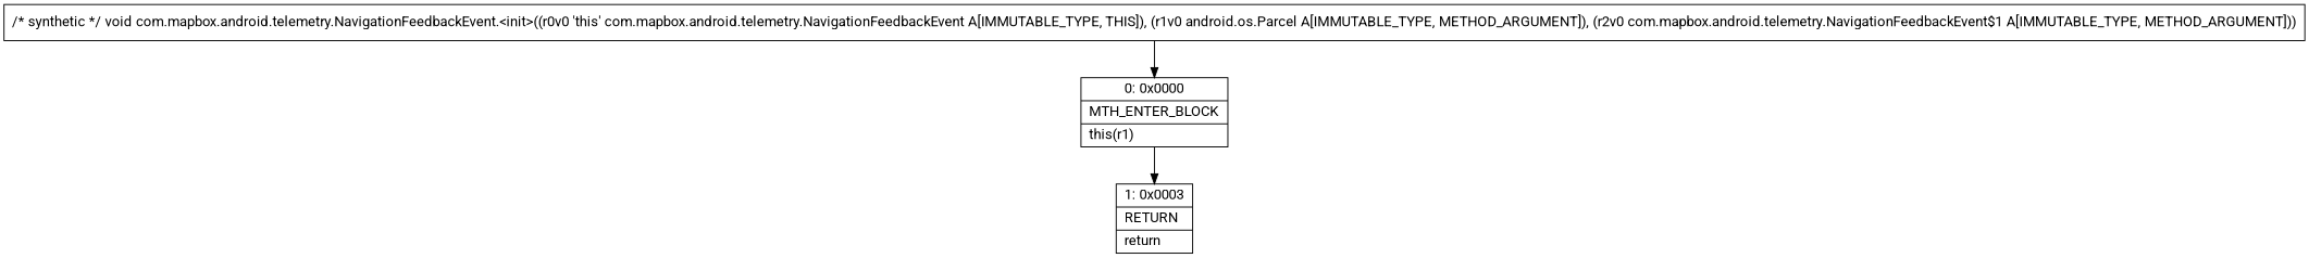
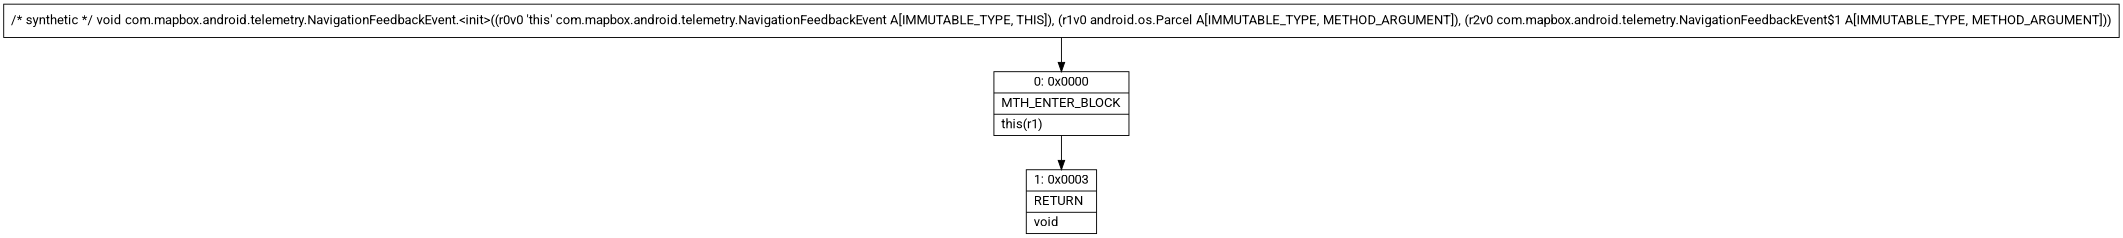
  digraph {
    fontname=Roboto
    node [shape=record fontname=Roboto]
    edge [fontname=Roboto]
    n1 [label="{0\:\ 0x0000|MTH_ENTER_BLOCK\l|this(r1)\l}"]
-   n2 [label="{1\:\ 0x0003|RETURN\l|return\l}"]
+   n2 [label="{1\:\ 0x0003|RETURN\l|void\l}"]
    n3 [label="{\/* synthetic *\/ void com.mapbox.android.telemetry.NavigationFeedbackEvent.\<init\>((r0v0 'this' com.mapbox.android.telemetry.NavigationFeedbackEvent A[IMMUTABLE_TYPE, THIS]), (r1v0 android.os.Parcel A[IMMUTABLE_TYPE, METHOD_ARGUMENT]), (r2v0 com.mapbox.android.telemetry.NavigationFeedbackEvent$1 A[IMMUTABLE_TYPE, METHOD_ARGUMENT])) }"]
    n1 -> n2
    n3 -> n1
  }
